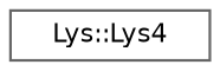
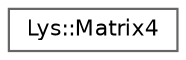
  digraph {
    rankdir=LR
-   n1 [color=grey40 fillcolor=white fontname=Helvetica fontsize=10 height=0.2 label="Lys::Lys4" shape=box style=filled width=0.4]
+   n1 [color=grey40 fillcolor=white fontname=Helvetica fontsize=10 height=0.2 label="Lys::Matrix4" shape=box style=filled width=0.4]
  }
